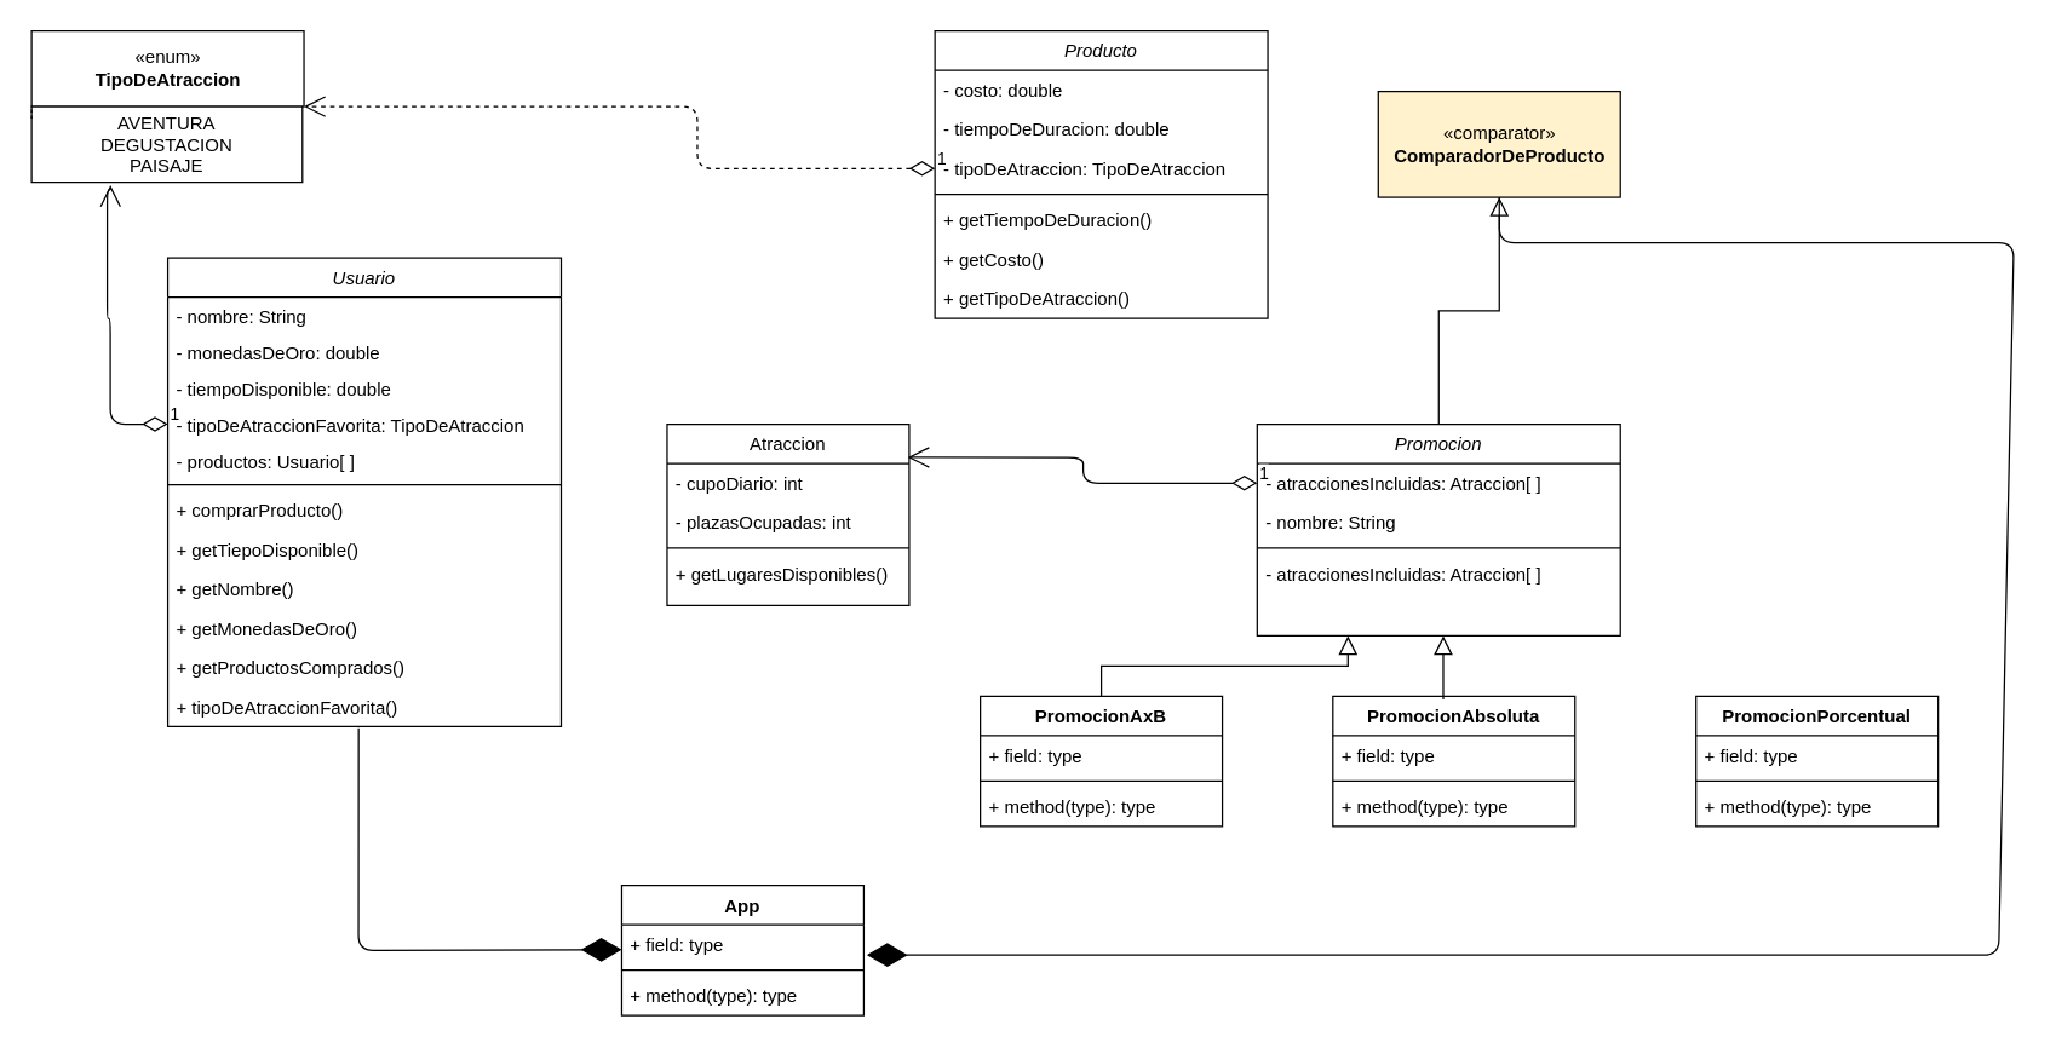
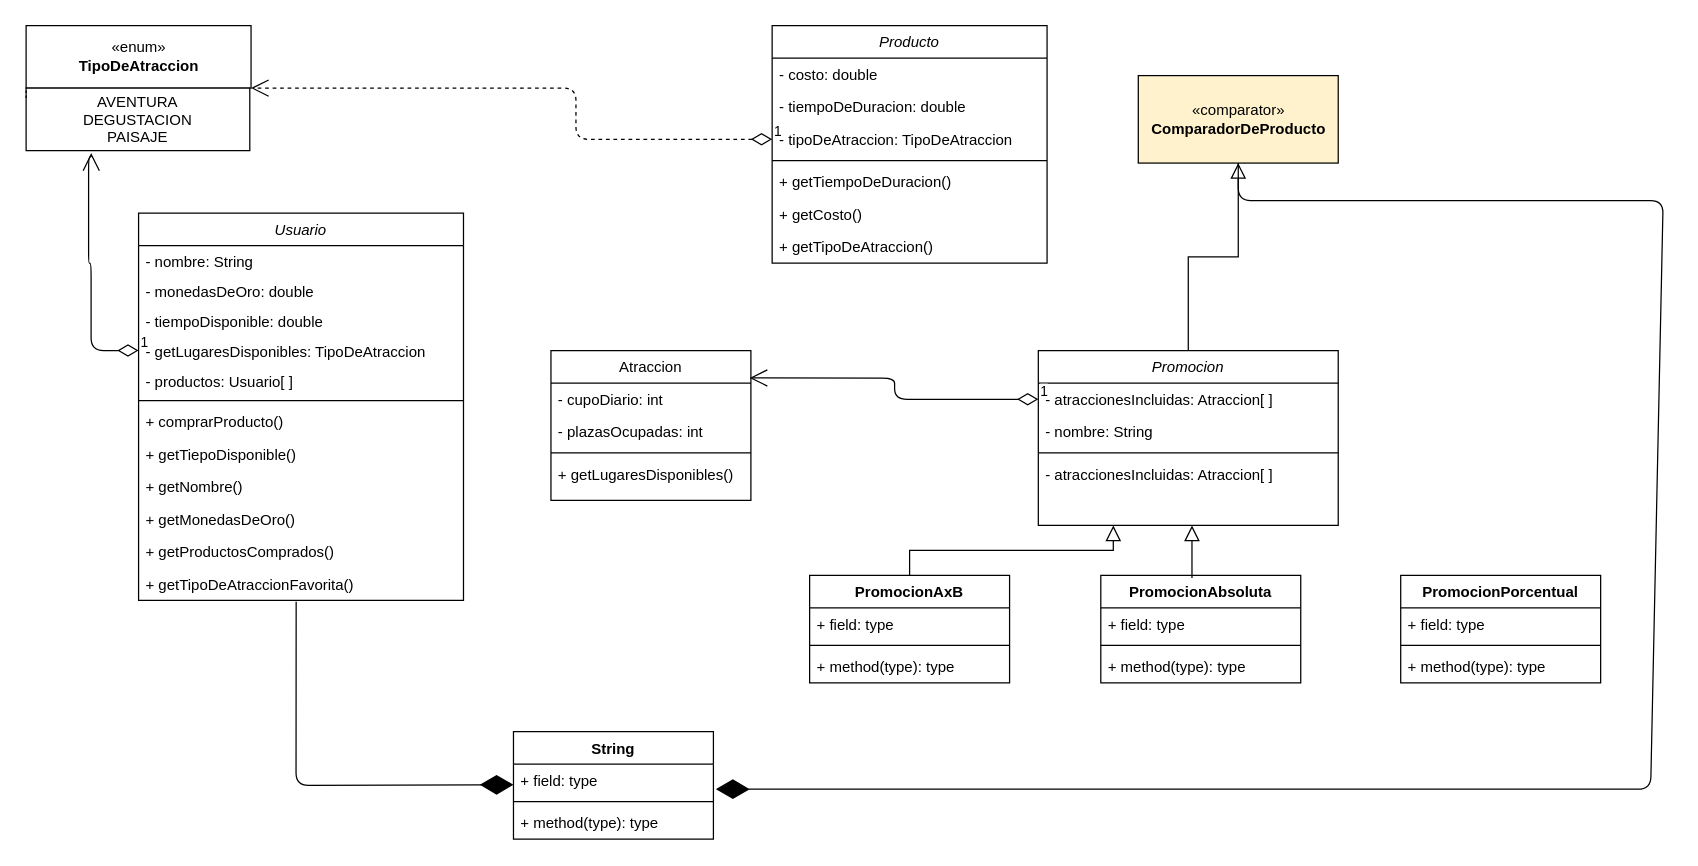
  <mxCell id="0" />
  <mxCell id="1" parent="0" />
  <mxCell id="2" value="Usuario" style="swimlane;fontStyle=2;align=center;verticalAlign=top;childLayout=stackLayout;horizontal=1;startSize=26;horizontalStack=0;resizeParent=1;resizeLast=0;collapsible=1;marginBottom=0;rounded=0;shadow=0;strokeWidth=1;arcSize=15;resizeHeight=1;" parent="1" vertex="1"><mxGeometry x="110" y="170" width="260" height="310" as="geometry"><mxRectangle x="230" y="140" width="160" height="26" as="alternateBounds" /></mxGeometry></mxCell>
  <mxCell id="3" value="- nombre: String" style="text;align=left;verticalAlign=top;spacingLeft=4;spacingRight=4;overflow=hidden;rotatable=0;points=[[0,0.5],[1,0.5]];portConstraint=eastwest;" vertex="1" parent="2"><mxGeometry y="26" width="260" height="24" as="geometry" /></mxCell>
  <mxCell id="4" value="- monedasDeOro: double" style="text;align=left;verticalAlign=top;spacingLeft=4;spacingRight=4;overflow=hidden;rotatable=0;points=[[0,0.5],[1,0.5]];portConstraint=eastwest;" parent="2" vertex="1"><mxGeometry y="50" width="260" height="24" as="geometry" /></mxCell>
  <mxCell id="5" value="- tiempoDisponible: double" style="text;align=left;verticalAlign=top;spacingLeft=4;spacingRight=4;overflow=hidden;rotatable=0;points=[[0,0.5],[1,0.5]];portConstraint=eastwest;" vertex="1" parent="2"><mxGeometry y="74" width="260" height="24" as="geometry" /></mxCell>
- <mxCell id="6" value="- tipoDeAtraccionFavorita: TipoDeAtraccion" style="text;align=left;verticalAlign=top;spacingLeft=4;spacingRight=4;overflow=hidden;rotatable=0;points=[[0,0.5],[1,0.5]];portConstraint=eastwest;" vertex="1" parent="2"><mxGeometry y="98" width="260" height="24" as="geometry" /></mxCell>
+ <mxCell id="6" value="- getLugaresDisponibles: TipoDeAtraccion" style="text;align=left;verticalAlign=top;spacingLeft=4;spacingRight=4;overflow=hidden;rotatable=0;points=[[0,0.5],[1,0.5]];portConstraint=eastwest;" vertex="1" parent="2"><mxGeometry y="98" width="260" height="24" as="geometry" /></mxCell>
  <mxCell id="7" value="- productos: Usuario[ ]" style="text;align=left;verticalAlign=top;spacingLeft=4;spacingRight=4;overflow=hidden;rotatable=0;points=[[0,0.5],[1,0.5]];portConstraint=eastwest;" vertex="1" parent="2"><mxGeometry y="122" width="260" height="24" as="geometry" /></mxCell>
  <mxCell id="8" value="" style="line;html=1;strokeWidth=1;align=left;verticalAlign=middle;spacingTop=-1;spacingLeft=3;spacingRight=3;rotatable=0;labelPosition=right;points=[];portConstraint=eastwest;" parent="2" vertex="1"><mxGeometry y="146" width="260" height="8" as="geometry" /></mxCell>
  <mxCell id="9" value="+ comprarProducto()" style="text;align=left;verticalAlign=top;spacingLeft=4;spacingRight=4;overflow=hidden;rotatable=0;points=[[0,0.5],[1,0.5]];portConstraint=eastwest;" parent="2" vertex="1"><mxGeometry y="154" width="260" height="26" as="geometry" /></mxCell>
  <mxCell id="10" value="+ getTiepoDisponible()" style="text;align=left;verticalAlign=top;spacingLeft=4;spacingRight=4;overflow=hidden;rotatable=0;points=[[0,0.5],[1,0.5]];portConstraint=eastwest;" vertex="1" parent="2"><mxGeometry y="180" width="260" height="26" as="geometry" /></mxCell>
  <mxCell id="11" value="+ getNombre()" style="text;align=left;verticalAlign=top;spacingLeft=4;spacingRight=4;overflow=hidden;rotatable=0;points=[[0,0.5],[1,0.5]];portConstraint=eastwest;" vertex="1" parent="2"><mxGeometry y="206" width="260" height="26" as="geometry" /></mxCell>
  <mxCell id="12" value="+ getMonedasDeOro()" style="text;align=left;verticalAlign=top;spacingLeft=4;spacingRight=4;overflow=hidden;rotatable=0;points=[[0,0.5],[1,0.5]];portConstraint=eastwest;" vertex="1" parent="2"><mxGeometry y="232" width="260" height="26" as="geometry" /></mxCell>
  <mxCell id="13" value="+ getProductosComprados()" style="text;align=left;verticalAlign=top;spacingLeft=4;spacingRight=4;overflow=hidden;rotatable=0;points=[[0,0.5],[1,0.5]];portConstraint=eastwest;" vertex="1" parent="2"><mxGeometry y="258" width="260" height="26" as="geometry" /></mxCell>
- <mxCell id="14" value="+ tipoDeAtraccionFavorita()" style="text;align=left;verticalAlign=top;spacingLeft=4;spacingRight=4;overflow=hidden;rotatable=0;points=[[0,0.5],[1,0.5]];portConstraint=eastwest;" vertex="1" parent="2"><mxGeometry y="284" width="260" height="26" as="geometry" /></mxCell>
+ <mxCell id="14" value="+ getTipoDeAtraccionFavorita()" style="text;align=left;verticalAlign=top;spacingLeft=4;spacingRight=4;overflow=hidden;rotatable=0;points=[[0,0.5],[1,0.5]];portConstraint=eastwest;" vertex="1" parent="2"><mxGeometry y="284" width="260" height="26" as="geometry" /></mxCell>
  <mxCell id="15" value="Atraccion" style="swimlane;fontStyle=0;align=center;verticalAlign=top;childLayout=stackLayout;horizontal=1;startSize=26;horizontalStack=0;resizeParent=1;resizeLast=0;collapsible=1;marginBottom=0;rounded=0;shadow=0;strokeWidth=1;" parent="1" vertex="1"><mxGeometry x="440" y="280" width="160" height="120" as="geometry"><mxRectangle x="130" y="380" width="160" height="26" as="alternateBounds" /></mxGeometry></mxCell>
  <mxCell id="16" value="- cupoDiario: int" style="text;align=left;verticalAlign=top;spacingLeft=4;spacingRight=4;overflow=hidden;rotatable=0;points=[[0,0.5],[1,0.5]];portConstraint=eastwest;" parent="15" vertex="1"><mxGeometry y="26" width="160" height="26" as="geometry" /></mxCell>
  <mxCell id="17" value="- plazasOcupadas: int" style="text;align=left;verticalAlign=top;spacingLeft=4;spacingRight=4;overflow=hidden;rotatable=0;points=[[0,0.5],[1,0.5]];portConstraint=eastwest;rounded=0;shadow=0;html=0;" parent="15" vertex="1"><mxGeometry y="52" width="160" height="26" as="geometry" /></mxCell>
  <mxCell id="18" value="" style="line;html=1;strokeWidth=1;align=left;verticalAlign=middle;spacingTop=-1;spacingLeft=3;spacingRight=3;rotatable=0;labelPosition=right;points=[];portConstraint=eastwest;" parent="15" vertex="1"><mxGeometry y="78" width="160" height="8" as="geometry" /></mxCell>
  <mxCell id="19" value="+ getLugaresDisponibles()" style="text;align=left;verticalAlign=top;spacingLeft=4;spacingRight=4;overflow=hidden;rotatable=0;points=[[0,0.5],[1,0.5]];portConstraint=eastwest;rounded=0;shadow=0;html=0;" vertex="1" parent="15"><mxGeometry y="86" width="160" height="26" as="geometry" /></mxCell>
  <mxCell id="20" value="Promocion" style="swimlane;fontStyle=2;align=center;verticalAlign=top;childLayout=stackLayout;horizontal=1;startSize=26;horizontalStack=0;resizeParent=1;resizeLast=0;collapsible=1;marginBottom=0;rounded=0;shadow=0;strokeWidth=1;" parent="1" vertex="1"><mxGeometry x="830" y="280" width="240" height="140" as="geometry"><mxRectangle x="340" y="380" width="170" height="26" as="alternateBounds" /></mxGeometry></mxCell>
  <mxCell id="21" value="- atraccionesIncluidas: Atraccion[ ]" style="text;align=left;verticalAlign=top;spacingLeft=4;spacingRight=4;overflow=hidden;rotatable=0;points=[[0,0.5],[1,0.5]];portConstraint=eastwest;" parent="20" vertex="1"><mxGeometry y="26" width="240" height="26" as="geometry" /></mxCell>
  <mxCell id="22" value="- nombre: String" style="text;align=left;verticalAlign=top;spacingLeft=4;spacingRight=4;overflow=hidden;rotatable=0;points=[[0,0.5],[1,0.5]];portConstraint=eastwest;" vertex="1" parent="20"><mxGeometry y="52" width="240" height="26" as="geometry" /></mxCell>
  <mxCell id="23" value="" style="line;html=1;strokeWidth=1;align=left;verticalAlign=middle;spacingTop=-1;spacingLeft=3;spacingRight=3;rotatable=0;labelPosition=right;points=[];portConstraint=eastwest;" parent="20" vertex="1"><mxGeometry y="78" width="240" height="8" as="geometry" /></mxCell>
  <mxCell id="24" value="- atraccionesIncluidas: Atraccion[ ]" style="text;align=left;verticalAlign=top;spacingLeft=4;spacingRight=4;overflow=hidden;rotatable=0;points=[[0,0.5],[1,0.5]];portConstraint=eastwest;" vertex="1" parent="20"><mxGeometry y="86" width="240" height="26" as="geometry" /></mxCell>
  <mxCell id="25" value="" style="endArrow=block;endSize=10;endFill=0;shadow=0;strokeWidth=1;rounded=0;edgeStyle=elbowEdgeStyle;elbow=vertical;" parent="1" source="20" target="53" edge="1"><mxGeometry width="160" relative="1" as="geometry"><mxPoint x="220" y="373" as="sourcePoint" /><mxPoint x="320" y="271" as="targetPoint" /></mxGeometry></mxCell>
  <mxCell id="26" value="Producto" style="swimlane;fontStyle=2;align=center;verticalAlign=top;childLayout=stackLayout;horizontal=1;startSize=26;horizontalStack=0;resizeParent=1;resizeLast=0;collapsible=1;marginBottom=0;rounded=0;shadow=0;strokeWidth=1;" parent="1" vertex="1"><mxGeometry x="617" y="20" width="220" height="190" as="geometry"><mxRectangle x="550" y="140" width="160" height="26" as="alternateBounds" /></mxGeometry></mxCell>
  <mxCell id="27" value="- costo: double" style="text;align=left;verticalAlign=top;spacingLeft=4;spacingRight=4;overflow=hidden;rotatable=0;points=[[0,0.5],[1,0.5]];portConstraint=eastwest;" parent="26" vertex="1"><mxGeometry y="26" width="220" height="26" as="geometry" /></mxCell>
  <mxCell id="28" value="- tiempoDeDuracion: double" style="text;align=left;verticalAlign=top;spacingLeft=4;spacingRight=4;overflow=hidden;rotatable=0;points=[[0,0.5],[1,0.5]];portConstraint=eastwest;rounded=0;shadow=0;html=0;" parent="26" vertex="1"><mxGeometry y="52" width="220" height="26" as="geometry" /></mxCell>
  <mxCell id="29" value="- tipoDeAtraccion: TipoDeAtraccion" style="text;align=left;verticalAlign=top;spacingLeft=4;spacingRight=4;overflow=hidden;rotatable=0;points=[[0,0.5],[1,0.5]];portConstraint=eastwest;rounded=0;shadow=0;html=0;" parent="26" vertex="1"><mxGeometry y="78" width="220" height="26" as="geometry" /></mxCell>
  <mxCell id="30" value="" style="line;html=1;strokeWidth=1;align=left;verticalAlign=middle;spacingTop=-1;spacingLeft=3;spacingRight=3;rotatable=0;labelPosition=right;points=[];portConstraint=eastwest;" parent="26" vertex="1"><mxGeometry y="104" width="220" height="8" as="geometry" /></mxCell>
  <mxCell id="31" value="+ getTiempoDeDuracion()" style="text;align=left;verticalAlign=top;spacingLeft=4;spacingRight=4;overflow=hidden;rotatable=0;points=[[0,0.5],[1,0.5]];portConstraint=eastwest;" parent="26" vertex="1"><mxGeometry y="112" width="220" height="26" as="geometry" /></mxCell>
  <mxCell id="32" value="+ getCosto()" style="text;align=left;verticalAlign=top;spacingLeft=4;spacingRight=4;overflow=hidden;rotatable=0;points=[[0,0.5],[1,0.5]];portConstraint=eastwest;" parent="26" vertex="1"><mxGeometry y="138" width="220" height="26" as="geometry" /></mxCell>
  <mxCell id="33" value="+ getTipoDeAtraccion()" style="text;align=left;verticalAlign=top;spacingLeft=4;spacingRight=4;overflow=hidden;rotatable=0;points=[[0,0.5],[1,0.5]];portConstraint=eastwest;" vertex="1" parent="26"><mxGeometry y="164" width="220" height="26" as="geometry" /></mxCell>
  <mxCell id="34" value="«enum»&lt;br&gt;&lt;b&gt;TipoDeAtraccion&lt;/b&gt;" style="html=1;dropTarget=0;" vertex="1" parent="1"><mxGeometry x="20" y="20" width="180" height="50" as="geometry" /></mxCell>
  <mxCell id="35" value="AVENTURA&#10;DEGUSTACION&#10;PAISAJE" style="shape=module;jettyWidth=0;jettyHeight=2;" vertex="1" parent="34"><mxGeometry x="1" width="179" height="50" relative="1" as="geometry"><mxPoint x="-180" y="50" as="offset" /></mxGeometry></mxCell>
  <mxCell id="36" value="1" style="endArrow=open;html=1;endSize=12;startArrow=diamondThin;startSize=14;startFill=0;edgeStyle=orthogonalEdgeStyle;align=left;verticalAlign=bottom;entryX=1;entryY=1;entryDx=0;entryDy=0;exitX=0;exitY=0.5;exitDx=0;exitDy=0;strokeWidth=1;dashed=1;" edge="1" parent="1" source="29" target="34"><mxGeometry x="-1" y="3" relative="1" as="geometry"><mxPoint x="520" y="70" as="sourcePoint" /><mxPoint x="240" y="100" as="targetPoint" /><Array as="points"><mxPoint x="460" y="111" /><mxPoint x="460" y="70" /></Array></mxGeometry></mxCell>
  <mxCell id="37" value="1" style="endArrow=open;html=1;endSize=12;startArrow=diamondThin;startSize=14;startFill=0;edgeStyle=orthogonalEdgeStyle;align=left;verticalAlign=bottom;entryX=0.291;entryY=1.04;entryDx=0;entryDy=0;entryPerimeter=0;" edge="1" parent="1" target="35"><mxGeometry x="-1" y="3" relative="1" as="geometry"><mxPoint x="110" y="280" as="sourcePoint" /><mxPoint x="80" y="150" as="targetPoint" /><Array as="points"><mxPoint x="72" y="280" /><mxPoint x="72" y="210" /><mxPoint x="70" y="210" /><mxPoint x="70" y="125" /><mxPoint x="72" y="125" /></Array></mxGeometry></mxCell>
  <mxCell id="38" value="1" style="endArrow=open;html=1;endSize=12;startArrow=diamondThin;startSize=14;startFill=0;edgeStyle=orthogonalEdgeStyle;align=left;verticalAlign=bottom;entryX=0.994;entryY=0.183;entryDx=0;entryDy=0;entryPerimeter=0;" edge="1" parent="1" source="21" target="15"><mxGeometry x="-1" y="3" relative="1" as="geometry"><mxPoint x="340" y="410" as="sourcePoint" /><mxPoint x="680" y="390" as="targetPoint" /></mxGeometry></mxCell>
  <mxCell id="39" value="PromocionAxB" style="swimlane;fontStyle=1;align=center;verticalAlign=top;childLayout=stackLayout;horizontal=1;startSize=26;horizontalStack=0;resizeParent=1;resizeParentMax=0;resizeLast=0;collapsible=1;marginBottom=0;" vertex="1" parent="1"><mxGeometry x="647" y="460" width="160" height="86" as="geometry" /></mxCell>
  <mxCell id="40" value="+ field: type" style="text;strokeColor=none;fillColor=none;align=left;verticalAlign=top;spacingLeft=4;spacingRight=4;overflow=hidden;rotatable=0;points=[[0,0.5],[1,0.5]];portConstraint=eastwest;" vertex="1" parent="39"><mxGeometry y="26" width="160" height="26" as="geometry" /></mxCell>
  <mxCell id="41" value="" style="line;strokeWidth=1;fillColor=none;align=left;verticalAlign=middle;spacingTop=-1;spacingLeft=3;spacingRight=3;rotatable=0;labelPosition=right;points=[];portConstraint=eastwest;" vertex="1" parent="39"><mxGeometry y="52" width="160" height="8" as="geometry" /></mxCell>
  <mxCell id="42" value="+ method(type): type" style="text;strokeColor=none;fillColor=none;align=left;verticalAlign=top;spacingLeft=4;spacingRight=4;overflow=hidden;rotatable=0;points=[[0,0.5],[1,0.5]];portConstraint=eastwest;" vertex="1" parent="39"><mxGeometry y="60" width="160" height="26" as="geometry" /></mxCell>
  <mxCell id="43" value="PromocionAbsoluta" style="swimlane;fontStyle=1;align=center;verticalAlign=top;childLayout=stackLayout;horizontal=1;startSize=26;horizontalStack=0;resizeParent=1;resizeParentMax=0;resizeLast=0;collapsible=1;marginBottom=0;" vertex="1" parent="1"><mxGeometry x="880" y="460" width="160" height="86" as="geometry" /></mxCell>
  <mxCell id="44" value="+ field: type" style="text;strokeColor=none;fillColor=none;align=left;verticalAlign=top;spacingLeft=4;spacingRight=4;overflow=hidden;rotatable=0;points=[[0,0.5],[1,0.5]];portConstraint=eastwest;" vertex="1" parent="43"><mxGeometry y="26" width="160" height="26" as="geometry" /></mxCell>
  <mxCell id="45" value="" style="line;strokeWidth=1;fillColor=none;align=left;verticalAlign=middle;spacingTop=-1;spacingLeft=3;spacingRight=3;rotatable=0;labelPosition=right;points=[];portConstraint=eastwest;" vertex="1" parent="43"><mxGeometry y="52" width="160" height="8" as="geometry" /></mxCell>
  <mxCell id="46" value="+ method(type): type" style="text;strokeColor=none;fillColor=none;align=left;verticalAlign=top;spacingLeft=4;spacingRight=4;overflow=hidden;rotatable=0;points=[[0,0.5],[1,0.5]];portConstraint=eastwest;" vertex="1" parent="43"><mxGeometry y="60" width="160" height="26" as="geometry" /></mxCell>
  <mxCell id="47" value="PromocionPorcentual" style="swimlane;fontStyle=1;align=center;verticalAlign=top;childLayout=stackLayout;horizontal=1;startSize=26;horizontalStack=0;resizeParent=1;resizeParentMax=0;resizeLast=0;collapsible=1;marginBottom=0;" vertex="1" parent="1"><mxGeometry x="1120" y="460" width="160" height="86" as="geometry" /></mxCell>
  <mxCell id="48" value="+ field: type" style="text;strokeColor=none;fillColor=none;align=left;verticalAlign=top;spacingLeft=4;spacingRight=4;overflow=hidden;rotatable=0;points=[[0,0.5],[1,0.5]];portConstraint=eastwest;" vertex="1" parent="47"><mxGeometry y="26" width="160" height="26" as="geometry" /></mxCell>
  <mxCell id="49" value="" style="line;strokeWidth=1;fillColor=none;align=left;verticalAlign=middle;spacingTop=-1;spacingLeft=3;spacingRight=3;rotatable=0;labelPosition=right;points=[];portConstraint=eastwest;" vertex="1" parent="47"><mxGeometry y="52" width="160" height="8" as="geometry" /></mxCell>
  <mxCell id="50" value="+ method(type): type" style="text;strokeColor=none;fillColor=none;align=left;verticalAlign=top;spacingLeft=4;spacingRight=4;overflow=hidden;rotatable=0;points=[[0,0.5],[1,0.5]];portConstraint=eastwest;" vertex="1" parent="47"><mxGeometry y="60" width="160" height="26" as="geometry" /></mxCell>
  <mxCell id="51" value="" style="endArrow=block;endSize=10;endFill=0;shadow=0;strokeWidth=1;rounded=0;edgeStyle=elbowEdgeStyle;elbow=vertical;exitX=0.5;exitY=0;exitDx=0;exitDy=0;entryX=0.75;entryY=1;entryDx=0;entryDy=0;" edge="1" parent="1" source="39"><mxGeometry width="160" relative="1" as="geometry"><mxPoint x="1080" y="460" as="sourcePoint" /><mxPoint x="890" y="420" as="targetPoint" /></mxGeometry></mxCell>
  <mxCell id="52" value="" style="endArrow=block;endSize=10;endFill=0;shadow=0;strokeWidth=1;rounded=0;edgeStyle=elbowEdgeStyle;elbow=vertical;exitX=0.456;exitY=0.023;exitDx=0;exitDy=0;exitPerimeter=0;" edge="1" parent="1" source="43"><mxGeometry width="160" relative="1" as="geometry"><mxPoint x="780" y="460" as="sourcePoint" /><mxPoint x="953" y="420" as="targetPoint" /><Array as="points"><mxPoint x="960" y="420" /></Array></mxGeometry></mxCell>
  <mxCell id="53" value="«comparator»&lt;br&gt;&lt;b&gt;ComparadorDeProducto&lt;/b&gt;" style="html=1;fillColor=#fff2cc;" vertex="1" parent="1"><mxGeometry x="910" y="60" width="160" height="70" as="geometry" /></mxCell>
- <mxCell id="54" value="App" style="swimlane;fontStyle=1;align=center;verticalAlign=top;childLayout=stackLayout;horizontal=1;startSize=26;horizontalStack=0;resizeParent=1;resizeParentMax=0;resizeLast=0;collapsible=1;marginBottom=0;" vertex="1" parent="1"><mxGeometry x="410" y="585" width="160" height="86" as="geometry" /></mxCell>
+ <mxCell id="54" value="String" style="swimlane;fontStyle=1;align=center;verticalAlign=top;childLayout=stackLayout;horizontal=1;startSize=26;horizontalStack=0;resizeParent=1;resizeParentMax=0;resizeLast=0;collapsible=1;marginBottom=0;" vertex="1" parent="1"><mxGeometry x="410" y="585" width="160" height="86" as="geometry" /></mxCell>
  <mxCell id="55" value="+ field: type" style="text;strokeColor=none;fillColor=none;align=left;verticalAlign=top;spacingLeft=4;spacingRight=4;overflow=hidden;rotatable=0;points=[[0,0.5],[1,0.5]];portConstraint=eastwest;" vertex="1" parent="54"><mxGeometry y="26" width="160" height="26" as="geometry" /></mxCell>
  <mxCell id="56" value="" style="line;strokeWidth=1;fillColor=none;align=left;verticalAlign=middle;spacingTop=-1;spacingLeft=3;spacingRight=3;rotatable=0;labelPosition=right;points=[];portConstraint=eastwest;" vertex="1" parent="54"><mxGeometry y="52" width="160" height="8" as="geometry" /></mxCell>
  <mxCell id="57" value="+ method(type): type" style="text;strokeColor=none;fillColor=none;align=left;verticalAlign=top;spacingLeft=4;spacingRight=4;overflow=hidden;rotatable=0;points=[[0,0.5],[1,0.5]];portConstraint=eastwest;" vertex="1" parent="54"><mxGeometry y="60" width="160" height="26" as="geometry" /></mxCell>
  <mxCell id="58" value="" style="endArrow=diamondThin;endFill=1;endSize=24;html=1;strokeWidth=1;entryX=1.013;entryY=0.769;entryDx=0;entryDy=0;entryPerimeter=0;exitX=0.5;exitY=1;exitDx=0;exitDy=0;" edge="1" parent="1" source="53" target="55"><mxGeometry width="160" relative="1" as="geometry"><mxPoint x="1300" y="640" as="sourcePoint" /><mxPoint x="630" y="640" as="targetPoint" /><Array as="points"><mxPoint x="990" y="160" /><mxPoint x="1330" y="160" /><mxPoint x="1320" y="631" /></Array></mxGeometry></mxCell>
  <mxCell id="59" value="" style="endArrow=diamondThin;endFill=1;endSize=24;html=1;strokeWidth=1;exitX=0.485;exitY=1.038;exitDx=0;exitDy=0;exitPerimeter=0;" edge="1" parent="1" source="14"><mxGeometry width="160" relative="1" as="geometry"><mxPoint x="250" y="627.5" as="sourcePoint" /><mxPoint x="410" y="627.5" as="targetPoint" /><Array as="points"><mxPoint x="236" y="628" /></Array></mxGeometry></mxCell>
